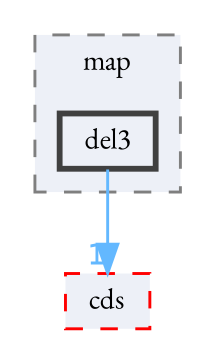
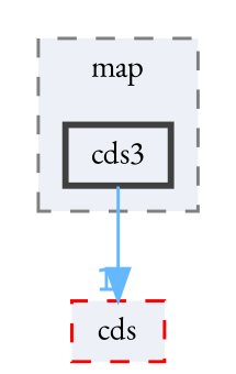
  digraph {
    compound=true
    fontname="EB Garamond"
    node [fillcolor="#edf0f7" fontname="EB Garamond" fontsize=10 shape=box]
-   n1 [color=grey25 height=0.2 label=del3 style="filled,bold" width=0.4]
+   n1 [color=grey25 height=0.2 label=cds3 style="filled,bold" width=0.4]
    n2 [color=red height=0.2 label=cds style="filled,dashed" width=0.4]
    subgraph cluster_1 {
      bgcolor="#edf0f7"
      fontsize=10
      label=map
      pencolor=grey50
      style="filled,dashed"
      n1
    }
    n1 -> n2 [color=steelblue1 fontcolor=steelblue1 fontname="EB Garamond" fontsize=10 headlabel=1 labeldistance=1.5 labelfontname=Helvetica labelfontsize=10]
  }
